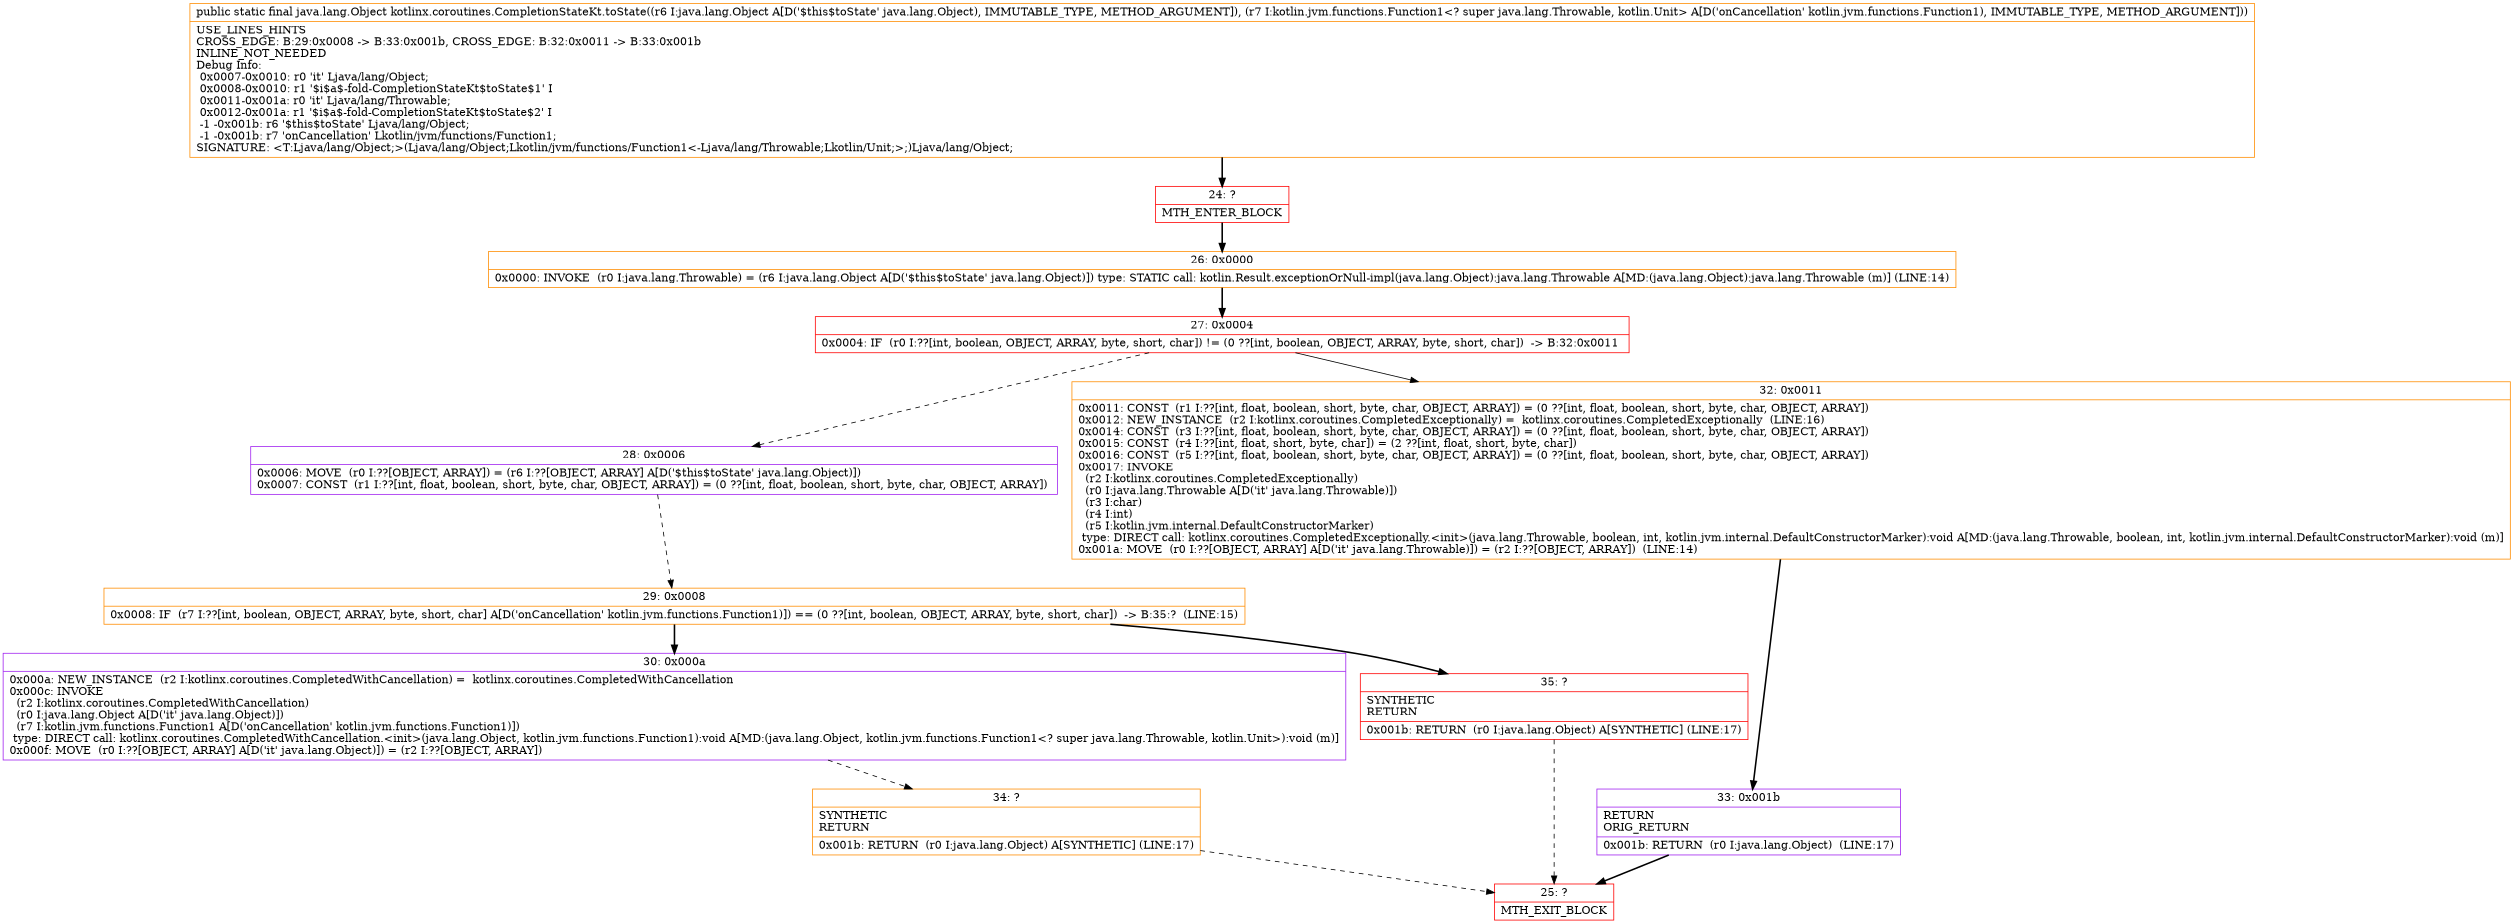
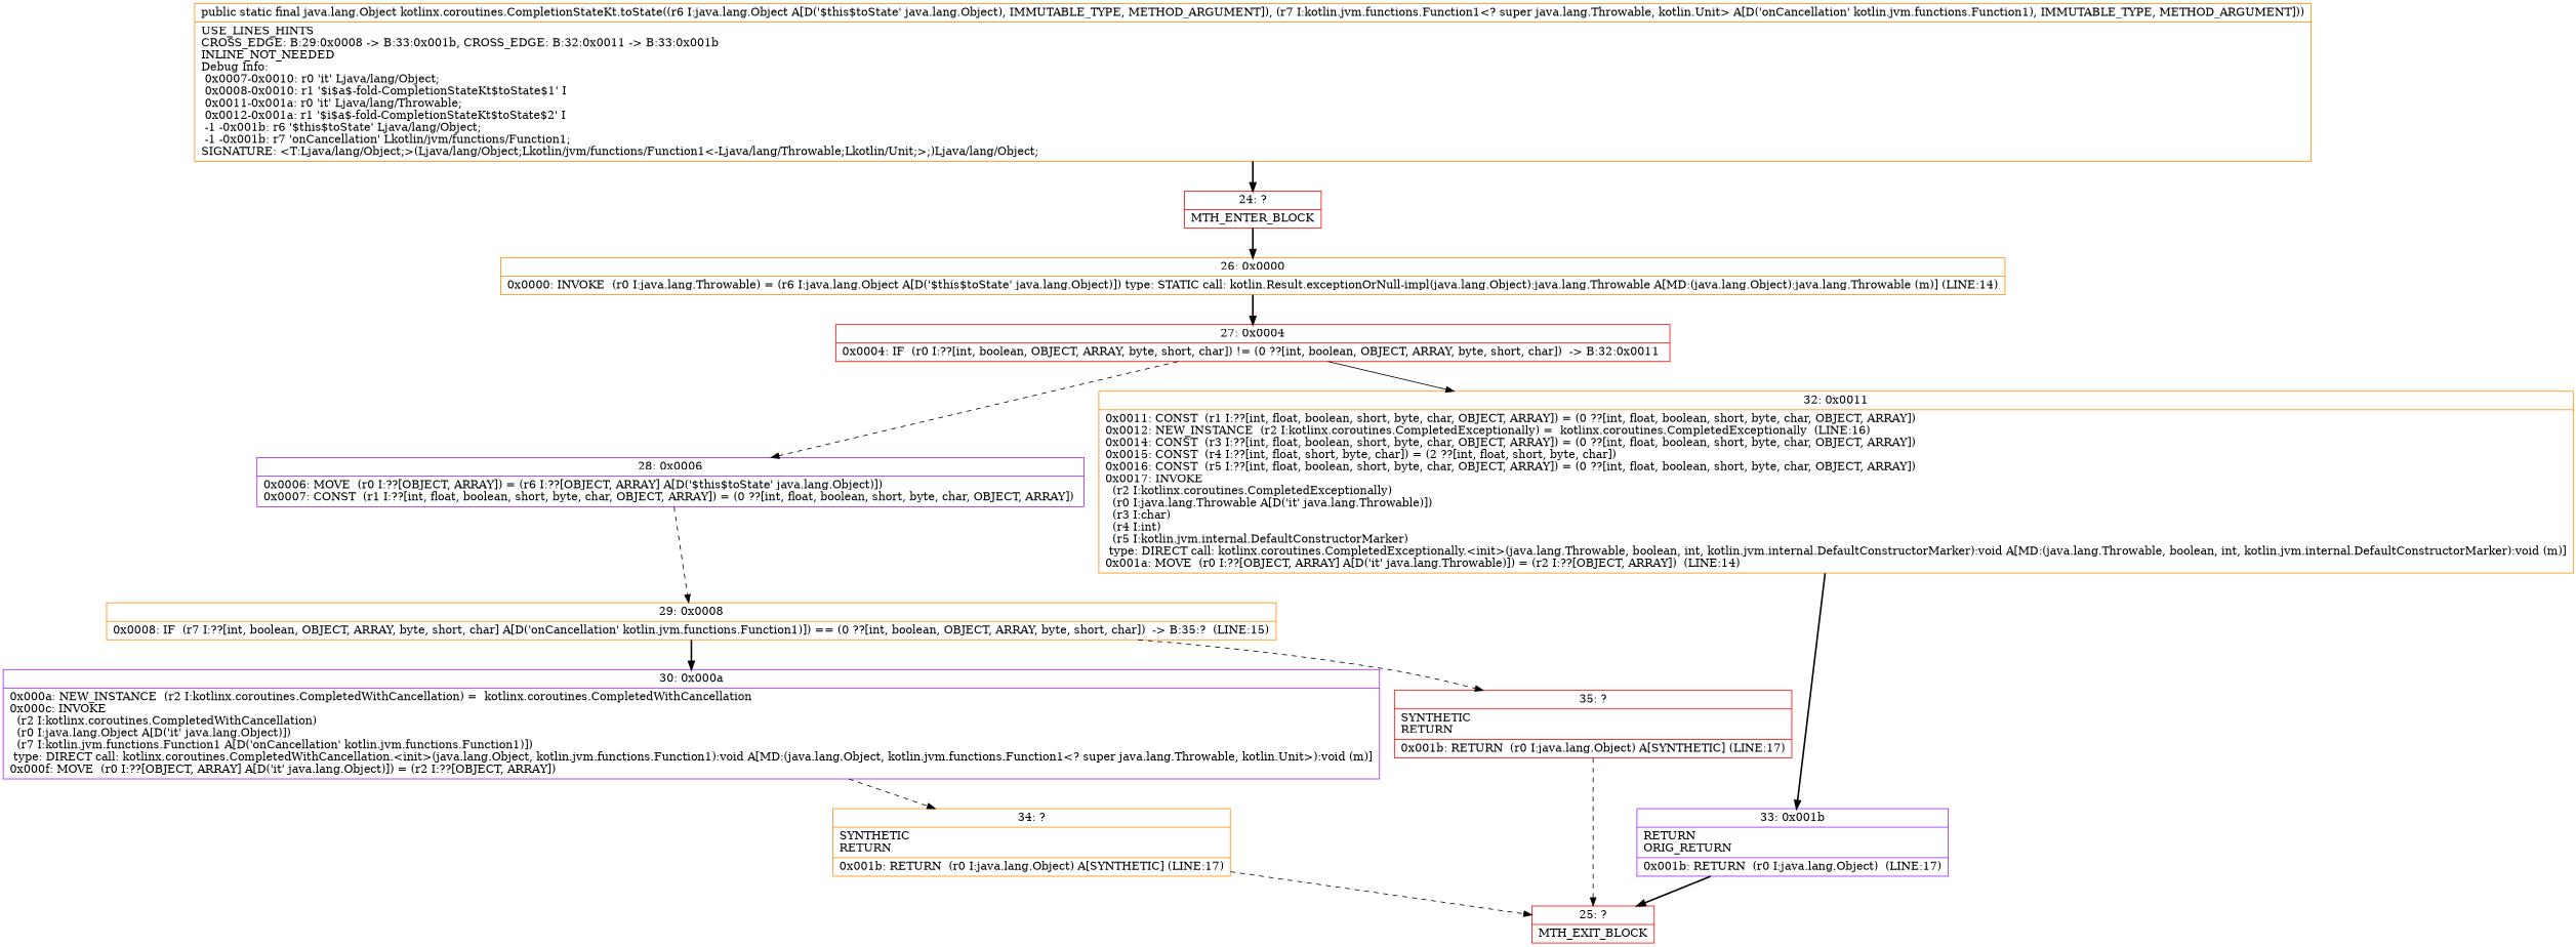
  digraph {
    node [color=darkorange shape=record]
    edge [style=bold]
    n1 [color=red label="{24\:\ ?|MTH_ENTER_BLOCK\l}"]
    n2 [label="{26\:\ 0x0000|0x0000: INVOKE  (r0 I:java.lang.Throwable) = (r6 I:java.lang.Object A[D('$this$toState' java.lang.Object)]) type: STATIC call: kotlin.Result.exceptionOrNull\-impl(java.lang.Object):java.lang.Throwable A[MD:(java.lang.Object):java.lang.Throwable (m)] (LINE:14)\l}"]
    n3 [color=red label="{27\:\ 0x0004|0x0004: IF  (r0 I:??[int, boolean, OBJECT, ARRAY, byte, short, char]) != (0 ??[int, boolean, OBJECT, ARRAY, byte, short, char])  \-\> B:32:0x0011 \l}"]
    n4 [color=purple label="{28\:\ 0x0006|0x0006: MOVE  (r0 I:??[OBJECT, ARRAY]) = (r6 I:??[OBJECT, ARRAY] A[D('$this$toState' java.lang.Object)]) \l0x0007: CONST  (r1 I:??[int, float, boolean, short, byte, char, OBJECT, ARRAY]) = (0 ??[int, float, boolean, short, byte, char, OBJECT, ARRAY]) \l}"]
    n5 [label="{32\:\ 0x0011|0x0011: CONST  (r1 I:??[int, float, boolean, short, byte, char, OBJECT, ARRAY]) = (0 ??[int, float, boolean, short, byte, char, OBJECT, ARRAY]) \l0x0012: NEW_INSTANCE  (r2 I:kotlinx.coroutines.CompletedExceptionally) =  kotlinx.coroutines.CompletedExceptionally  (LINE:16)\l0x0014: CONST  (r3 I:??[int, float, boolean, short, byte, char, OBJECT, ARRAY]) = (0 ??[int, float, boolean, short, byte, char, OBJECT, ARRAY]) \l0x0015: CONST  (r4 I:??[int, float, short, byte, char]) = (2 ??[int, float, short, byte, char]) \l0x0016: CONST  (r5 I:??[int, float, boolean, short, byte, char, OBJECT, ARRAY]) = (0 ??[int, float, boolean, short, byte, char, OBJECT, ARRAY]) \l0x0017: INVOKE  \l  (r2 I:kotlinx.coroutines.CompletedExceptionally)\l  (r0 I:java.lang.Throwable A[D('it' java.lang.Throwable)])\l  (r3 I:char)\l  (r4 I:int)\l  (r5 I:kotlin.jvm.internal.DefaultConstructorMarker)\l type: DIRECT call: kotlinx.coroutines.CompletedExceptionally.\<init\>(java.lang.Throwable, boolean, int, kotlin.jvm.internal.DefaultConstructorMarker):void A[MD:(java.lang.Throwable, boolean, int, kotlin.jvm.internal.DefaultConstructorMarker):void (m)]\l0x001a: MOVE  (r0 I:??[OBJECT, ARRAY] A[D('it' java.lang.Throwable)]) = (r2 I:??[OBJECT, ARRAY])  (LINE:14)\l}"]
    n6 [label="{29\:\ 0x0008|0x0008: IF  (r7 I:??[int, boolean, OBJECT, ARRAY, byte, short, char] A[D('onCancellation' kotlin.jvm.functions.Function1)]) == (0 ??[int, boolean, OBJECT, ARRAY, byte, short, char])  \-\> B:35:?  (LINE:15)\l}"]
    n7 [color=purple label="{33\:\ 0x001b|RETURN\lORIG_RETURN\l|0x001b: RETURN  (r0 I:java.lang.Object)  (LINE:17)\l}"]
    n8 [color=purple label="{30\:\ 0x000a|0x000a: NEW_INSTANCE  (r2 I:kotlinx.coroutines.CompletedWithCancellation) =  kotlinx.coroutines.CompletedWithCancellation \l0x000c: INVOKE  \l  (r2 I:kotlinx.coroutines.CompletedWithCancellation)\l  (r0 I:java.lang.Object A[D('it' java.lang.Object)])\l  (r7 I:kotlin.jvm.functions.Function1 A[D('onCancellation' kotlin.jvm.functions.Function1)])\l type: DIRECT call: kotlinx.coroutines.CompletedWithCancellation.\<init\>(java.lang.Object, kotlin.jvm.functions.Function1):void A[MD:(java.lang.Object, kotlin.jvm.functions.Function1\<? super java.lang.Throwable, kotlin.Unit\>):void (m)]\l0x000f: MOVE  (r0 I:??[OBJECT, ARRAY] A[D('it' java.lang.Object)]) = (r2 I:??[OBJECT, ARRAY]) \l}"]
    n9 [color=red label="{35\:\ ?|SYNTHETIC\lRETURN\l|0x001b: RETURN  (r0 I:java.lang.Object) A[SYNTHETIC] (LINE:17)\l}"]
    n10 [label="{34\:\ ?|SYNTHETIC\lRETURN\l|0x001b: RETURN  (r0 I:java.lang.Object) A[SYNTHETIC] (LINE:17)\l}"]
    n11 [color=red label="{25\:\ ?|MTH_EXIT_BLOCK\l}"]
    n12 [label="{public static final java.lang.Object kotlinx.coroutines.CompletionStateKt.toState((r6 I:java.lang.Object A[D('$this$toState' java.lang.Object), IMMUTABLE_TYPE, METHOD_ARGUMENT]), (r7 I:kotlin.jvm.functions.Function1\<? super java.lang.Throwable, kotlin.Unit\> A[D('onCancellation' kotlin.jvm.functions.Function1), IMMUTABLE_TYPE, METHOD_ARGUMENT]))  | USE_LINES_HINTS\lCROSS_EDGE: B:29:0x0008 \-\> B:33:0x001b, CROSS_EDGE: B:32:0x0011 \-\> B:33:0x001b\lINLINE_NOT_NEEDED\lDebug Info:\l  0x0007\-0x0010: r0 'it' Ljava\/lang\/Object;\l  0x0008\-0x0010: r1 '$i$a$\-fold\-CompletionStateKt$toState$1' I\l  0x0011\-0x001a: r0 'it' Ljava\/lang\/Throwable;\l  0x0012\-0x001a: r1 '$i$a$\-fold\-CompletionStateKt$toState$2' I\l  \-1 \-0x001b: r6 '$this$toState' Ljava\/lang\/Object;\l  \-1 \-0x001b: r7 'onCancellation' Lkotlin\/jvm\/functions\/Function1;\lSIGNATURE: \<T:Ljava\/lang\/Object;\>(Ljava\/lang\/Object;Lkotlin\/jvm\/functions\/Function1\<\-Ljava\/lang\/Throwable;Lkotlin\/Unit;\>;)Ljava\/lang\/Object;\l}"]
    n1 -> n2
    n2 -> n3
    n3 -> n4 [style=dashed]
    n3 -> n5 [style=solid]
    n4 -> n6 [style=dashed]
    n5 -> n7
    n6 -> n8
-   n6 -> n9
+   n6 -> n9 [style=dashed]
    n7 -> n11
    n8 -> n10 [style=dashed]
    n9 -> n11 [style=dashed]
    n10 -> n11 [style=dashed]
    n12 -> n1
  }
